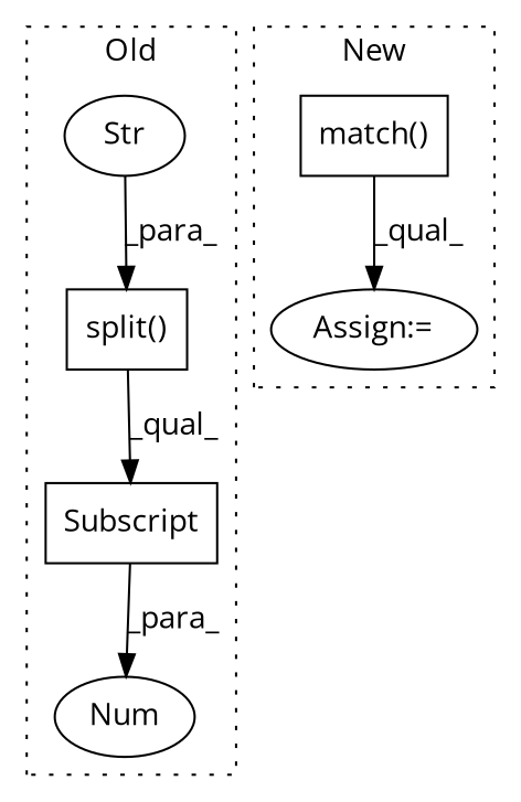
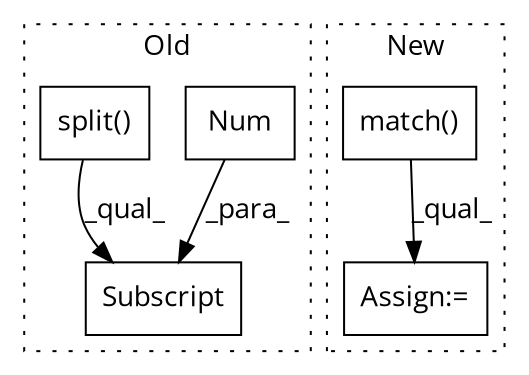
  digraph {
    fontname="Open Sans"
    node [a=75 fontname="Open Sans" l=3 shape=box]
    edge [fontname="Open Sans"]
    n1 [a=63 l="23,0" label=Subscript s="2612,0"]
-   n2 [a=76 l=2 label=Num s=2632 shape=ellipse]
+   n2 [a=76 l=2 label=Num s=2632]
    n3 [l="15,1" label="split()" s="2612,2630"]
-   n4 [a=66 label=Str s=2627 shape=ellipse]
    n5 [l="9,1" label="match()" s="2887,2943"]
-   n6 [a=68 label="Assign:=" s=2884 shape=ellipse]
+   n6 [a=68 label="Assign:=" s=2884]
    subgraph cluster_1 {
      label=Old
      style=dotted
      n1
      n2
      n3
-     n4
    }
    subgraph cluster_2 {
      label=New
      style=dotted
      n5
      n6
    }
-   n1 -> n2 [label=_para_]
+   n2 -> n1 [label=_para_]
    n3 -> n1 [label=_qual_]
-   n4 -> n3 [label=_para_]
    n5 -> n6 [label=_qual_]
  }
